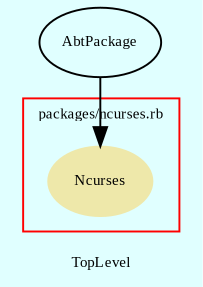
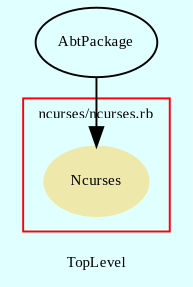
  digraph {
    bgcolor=lightcyan1
    compound=true
    fontname="Liberation Serif"
    fontsize=8
    label=TopLevel
    node [fontname="Liberation Serif" fontsize=8]
    n1 [color=palegoldenrod fontcolor=black label=Ncurses shape=ellipse style=filled]
    n2 [color=black label=AbtPackage]
    subgraph cluster_1 {
      color=red
-     label="packages/ncurses.rb"
+     label="ncurses/ncurses.rb"
      n1
    }
    n2 -> n1 [fontname="Liberation Serif"]
  }
